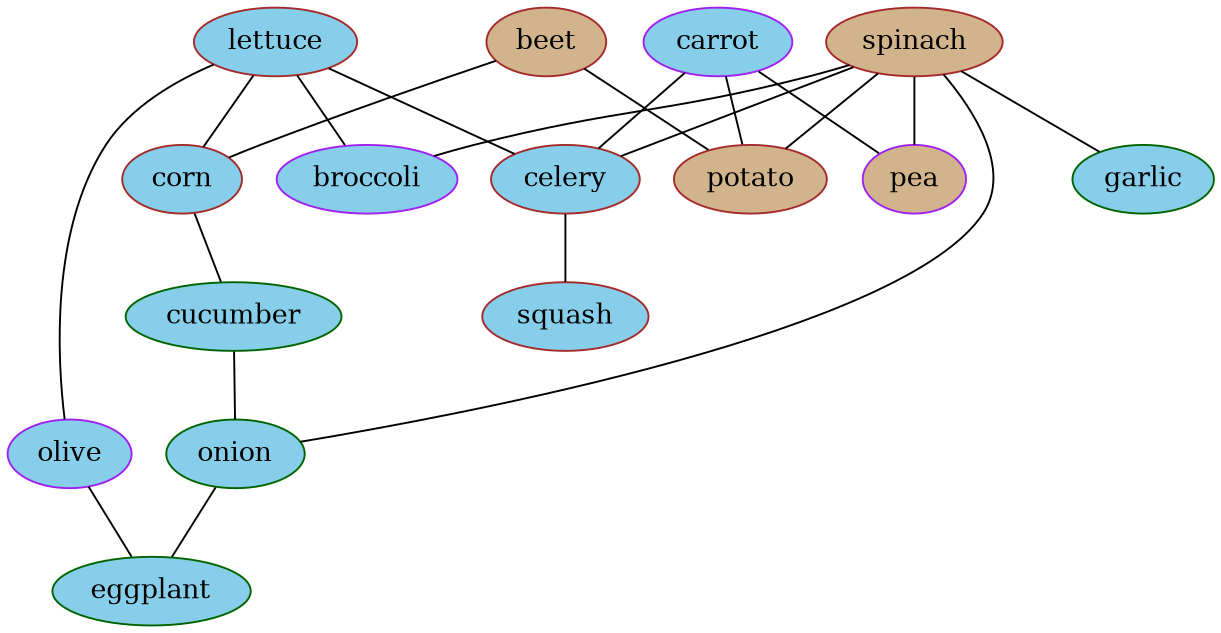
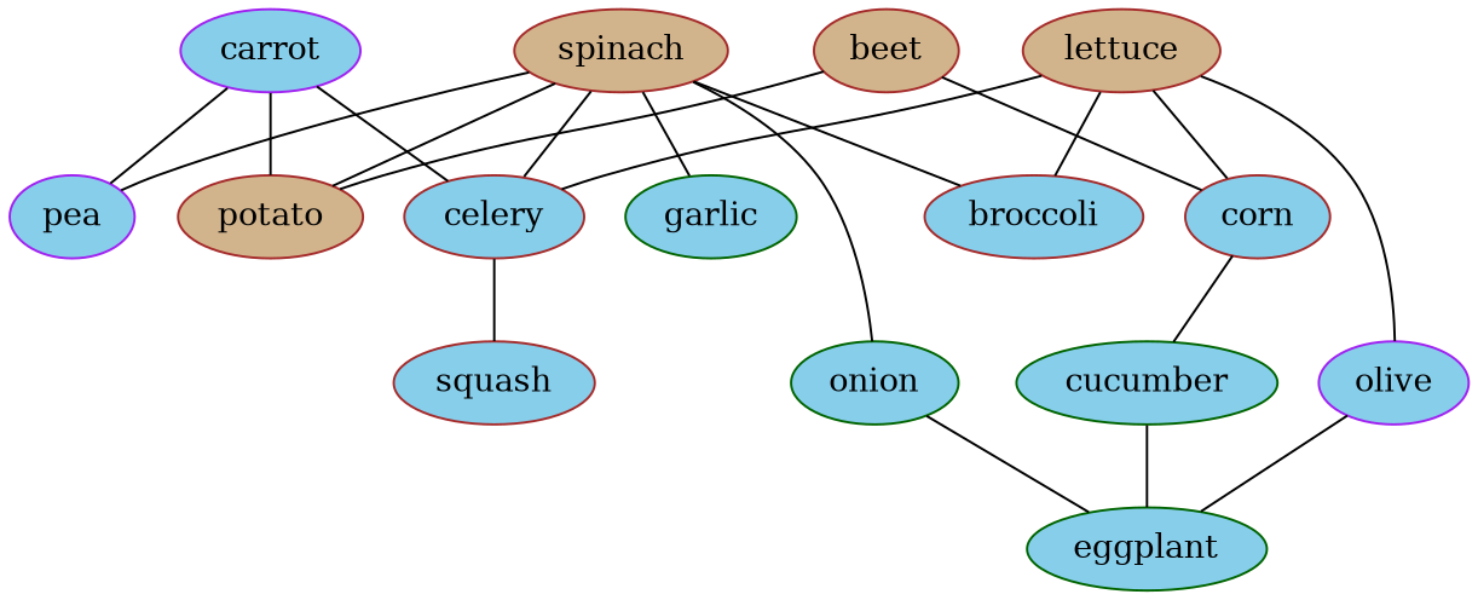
  strict graph {
    node [color=brown fillcolor=skyblue style=filled]
    edge [weight=1]
-   lettuce
+   lettuce [fillcolor=tan]
    celery
    corn
    olive [color=purple]
-   broccoli [color=purple]
+   broccoli
    squash
    cucumber [color=darkgreen]
    eggplant [color=darkgreen]
    carrot [color=purple]
-   pea [color=purple fillcolor=tan]
+   pea [color=purple]
    potato [fillcolor=tan]
    spinach [fillcolor=tan]
    onion [color=darkgreen]
    garlic [color=darkgreen]
    beet [fillcolor=tan]
    lettuce -- celery
    lettuce -- corn
    lettuce -- olive
    lettuce -- broccoli
    celery -- squash
    corn -- cucumber
    olive -- eggplant
-   cucumber -- onion
+   cucumber -- eggplant
    carrot -- celery
    carrot -- pea
    carrot -- potato
    spinach -- celery
    spinach -- broccoli
    spinach -- pea
    spinach -- potato
    spinach -- onion
    spinach -- garlic
    onion -- eggplant
    beet -- corn
    beet -- potato
  }
